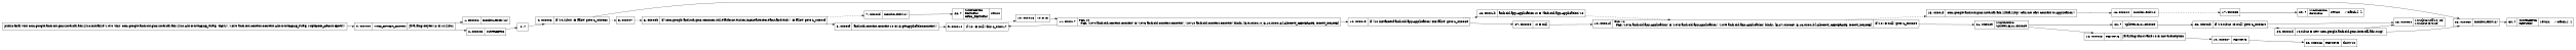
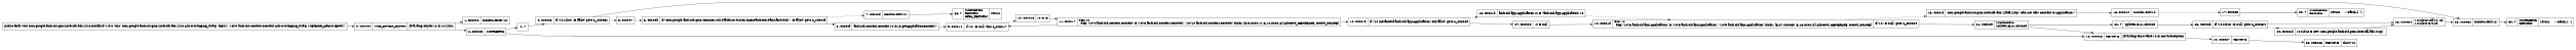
  digraph {
    rankdir=LR
    node [shape=record]
    n1 [label="{0\:\ 0x0000|MTH_ENTER_BLOCK\l|java.lang.Object r2 = r4.zzbur\l}"]
    n2 [label="{1\:\ 0x0002|monitor\-enter(r2)\l}"]
    n3 [label="{2\:\ 0x0003|SYNTHETIC\l}"]
    n4 [label="{3\:\ ?}"]
    n5 [label="{18\:\ 0x0026|REMOVE\l|java.lang.Throwable r0 = move\-exception\l}"]
    n6 [label="{4\:\ 0x0005|if (r4.zzbut != false) goto L_0x003c\l}"]
    n7 [label="{19\:\ 0x0027|REMOVE\l}"]
    n8 [label="{5\:\ 0x0007}"]
    n9 [label="{26\:\ 0x003c|monitor\-exit(r2)\l}"]
    n10 [label="{6\:\ 0x000b|if (com.google.android.gms.common.util.PlatformVersion.isAtLeastIceCreamSandwich() != false) goto L_0x000f\l}"]
    n11 [label="{30\:\ ?|SYNTHETIC\lRETURN\l|return     \/\/ Catch:\{  \}\l}"]
    n12 [label="{7\:\ 0x000d|monitor\-exit(r2)\l}"]
    n13 [label="{8\:\ 0x000f|android.content.Context r0 = r5.getApplicationContext()\l}"]
    n14 [label="{28\:\ ?|SYNTHETIC\lRETURN\lORIG_RETURN\l|return\l}"]
    n15 [label="{9\:\ 0x0014|if (r0 != null) this L_0x0017\l}"]
    n16 [label="{10\:\ 0x0016|r0 = r5\l}"]
    n17 [label="{11\:\ 0x0017|PHI: r0 \l  PHI: (r0v4 android.content.Context) = (r0v3 android.content.Context), (r0v10 android.content.Context) binds: [B:9:0x0014, B:10:0x0016] A[DONT_GENERATE, DONT_INLINE]\l}"]
    n18 [label="{12\:\ 0x0019|if ((r0 instanceof android.app.Application) == false) goto L_0x003e\l}"]
    n19 [label="{13\:\ 0x001b|android.app.Application r0 = (android.app.Application) r0\l}"]
    n20 [label="{27\:\ 0x003e|r0 = null\l}"]
    n21 [label="{14\:\ 0x001d|PHI: r0 \l  PHI: (r0v6 android.app.Application) = (r0v5 android.app.Application), (r0v9 android.app.Application) binds: [B:27:0x003e, B:13:0x001b] A[DONT_GENERATE, DONT_INLINE]\l|if (r0 != null) goto L_0x0029\l}"]
    n22 [label="{15\:\ 0x001f|com.google.android.gms.internal.ads.zzaxa.zzep(\"Can not cast Context to Application\")\l}"]
    n23 [label="{21\:\ 0x0029|SYNTHETIC\lSplitter:B:21:0x0029\l}"]
    n24 [label="{16\:\ 0x0024|monitor\-exit(r2)\l}"]
    n25 [label="{22\:\ ?|Splitter:B:21:0x0029\l}"]
    n26 [label="{17\:\ 0x0025}"]
    n27 [label="{29\:\ ?|SYNTHETIC\lRETURN\l|return     \/\/ Catch:\{  \}\l}"]
    n28 [label="{20\:\ 0x0028|REMOVE\l|throw r0\l}"]
    n29 [label="{23\:\ 0x002b|if (r4.zzbus != null) goto L_0x0034\l}"]
    n30 [label="{24\:\ 0x002d|r4.zzbus = new com.google.android.gms.internal.ads.zzup()\l}"]
    n31 [label="{25\:\ 0x0034|r4.zzbus.zza(r0, r5)\lr4.zzbut = true\l}"]
    n32 [label="{public final void com.google.android.gms.internal.ads.zzuo.initialize((r4v0 'this' com.google.android.gms.internal.ads.zzuo A[IMMUTABLE_TYPE, THIS]), (r5v0 android.content.Context A[IMMUTABLE_TYPE, METHOD_ARGUMENT])) }"]
    n1 -> n2
    n1 -> n3
    n3 -> n4
+   n3 -> n5
    n4 -> n6
    n5 -> n7
    n6 -> n8 [style=dashed]
    n6 -> n9
    n7 -> n28
    n8 -> n10 [style=dashed]
    n9 -> n11
    n10 -> n12 [style=dashed]
    n10 -> n13
    n12 -> n14
    n13 -> n15
    n15 -> n16 [style=dashed]
    n16 -> n17
    n17 -> n15
    n17 -> n18
    n18 -> n19 [style=dashed]
    n18 -> n20
    n19 -> n21 [style=dashed]
    n20 -> n21
    n21 -> n22 [style=dashed]
    n21 -> n23
    n22 -> n24
    n23 -> n5
    n23 -> n25
    n24 -> n26 [style=dashed]
    n25 -> n29
    n26 -> n27
    n29 -> n30 [style=dashed]
    n29 -> n31
    n30 -> n31
-   n30 -> n9
+   n31 -> n9
    n32 -> n1
  }
